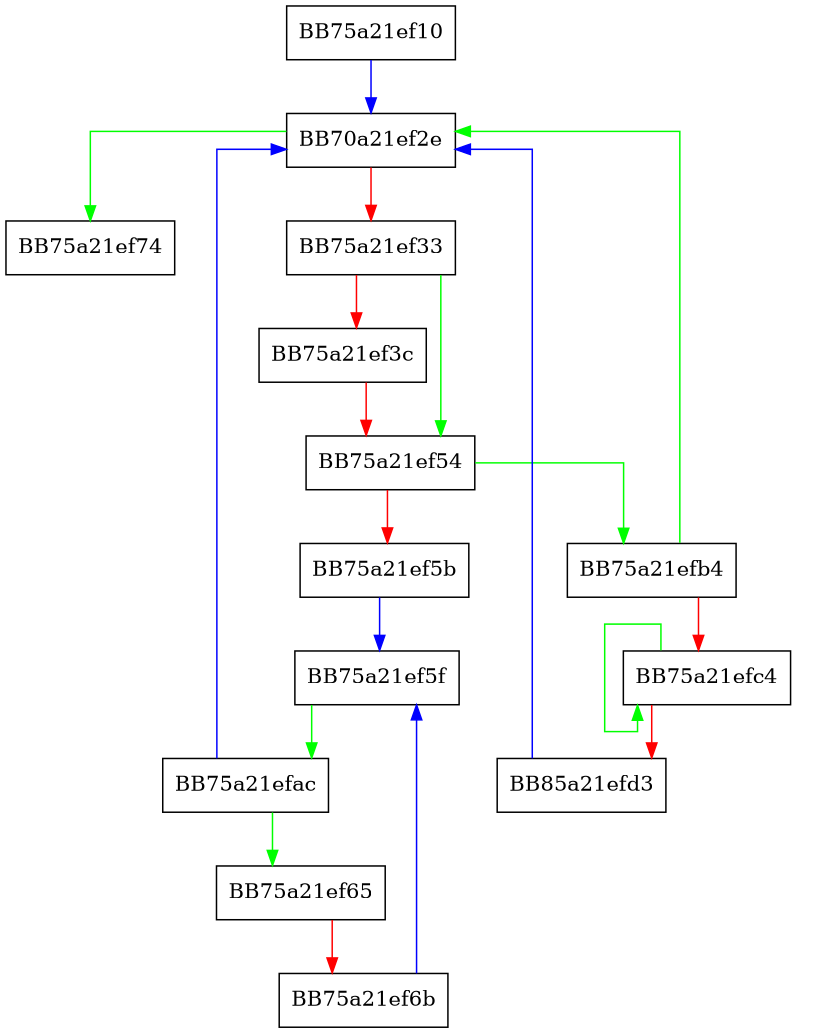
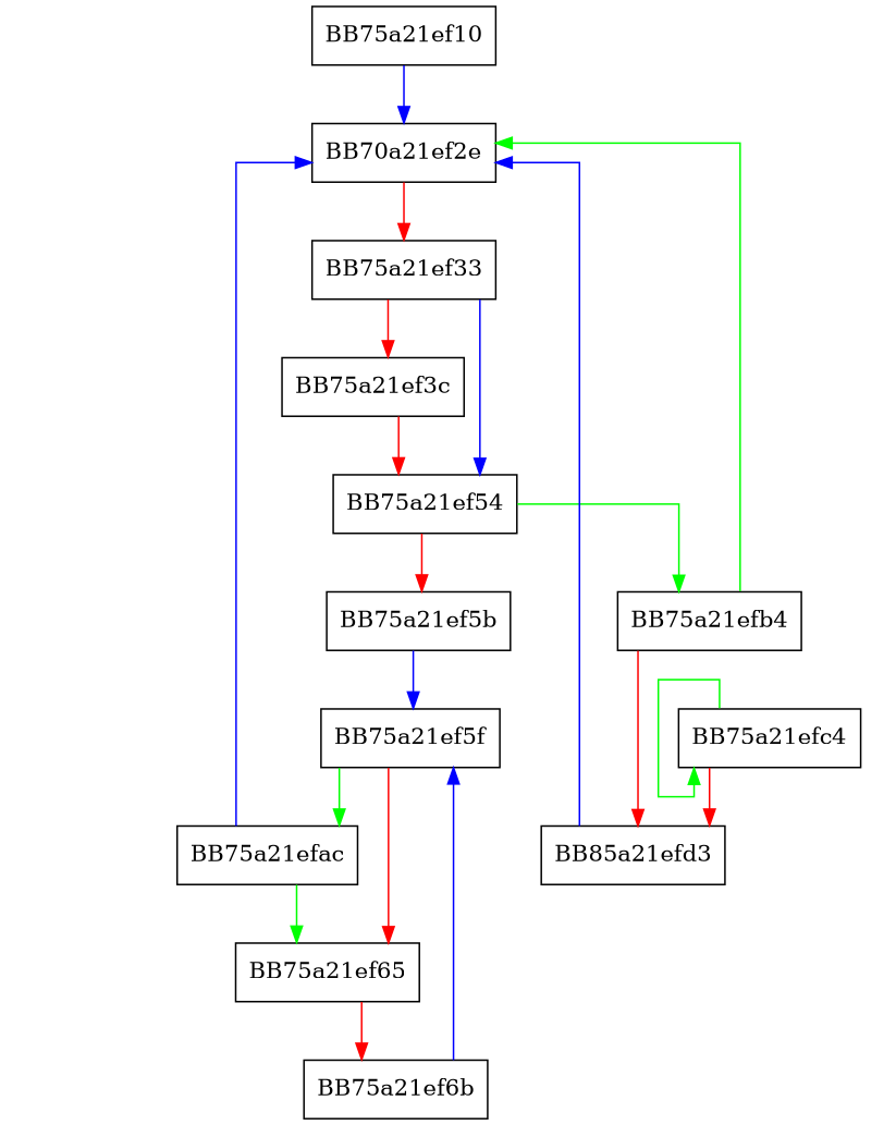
  digraph {
    splines=ortho
    node [shape=box]
    edge [color=red]
    n1 [label=BB70a21ef2e]
    BB75a21ef10
-   BB75a21ef74
    BB75a21ef33
    n5 [label=BB75a21ef54]
    BB75a21ef3c
    BB75a21efb4
    BB75a21ef5b
    BB75a21efc4
    BB75a21ef5f
    n11 [label=BB85a21efd3]
    BB75a21efac
    BB75a21ef65
    BB75a21ef6b
-   n1 -> BB75a21ef74 [color=green]
    n1 -> BB75a21ef33
    BB75a21ef10 -> n1 [color=blue]
-   BB75a21ef33 -> n5 [color=green]
+   BB75a21ef33 -> n5 [color=blue]
    BB75a21ef33 -> BB75a21ef3c
    n5 -> BB75a21efb4 [color=green]
    n5 -> BB75a21ef5b
    BB75a21ef3c -> n5
    BB75a21efb4 -> n1 [color=green]
-   BB75a21efb4 -> BB75a21efc4
+   BB75a21efb4 -> n11
    BB75a21ef5b -> BB75a21ef5f [color=blue]
    BB75a21efc4 -> BB75a21efc4 [color=green]
    BB75a21efc4 -> n11
    BB75a21ef5f -> BB75a21efac [color=green]
+   BB75a21ef5f -> BB75a21ef65
    n11 -> n1 [color=blue]
    BB75a21efac -> n1 [color=blue]
    BB75a21efac -> BB75a21ef65 [color=green]
    BB75a21ef65 -> BB75a21ef6b
    BB75a21ef6b -> BB75a21ef5f [color=blue]
  }
